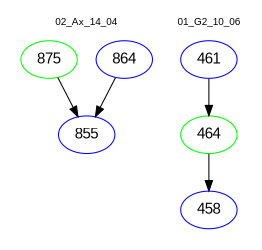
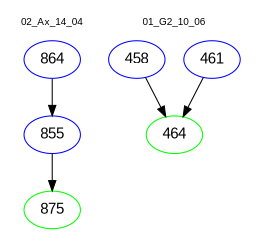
  digraph {
    fontname="Liberation Sans"
    node [color=blue fontname="Liberation Sans"]
    edge [color=black fontname="Liberation Sans"]
    n1 [label=864]
    n2 [label=855]
    n3 [color=green label=875]
    n4 [label=461]
    n5 [label=458]
    n6 [color=green label=464]
    subgraph cluster_1 {
      color=white
      fontsize=10
      label="02_Ax_14_04"
      n1
      n2
      n3
    }
    subgraph cluster_2 {
      color=white
      fontsize=10
      label="01_G2_10_06"
      n4
      n5
      n6
    }
    n1 -> n2
-   n3 -> n2
+   n2 -> n3
    n4 -> n6
-   n6 -> n5
+   n5 -> n6
  }
